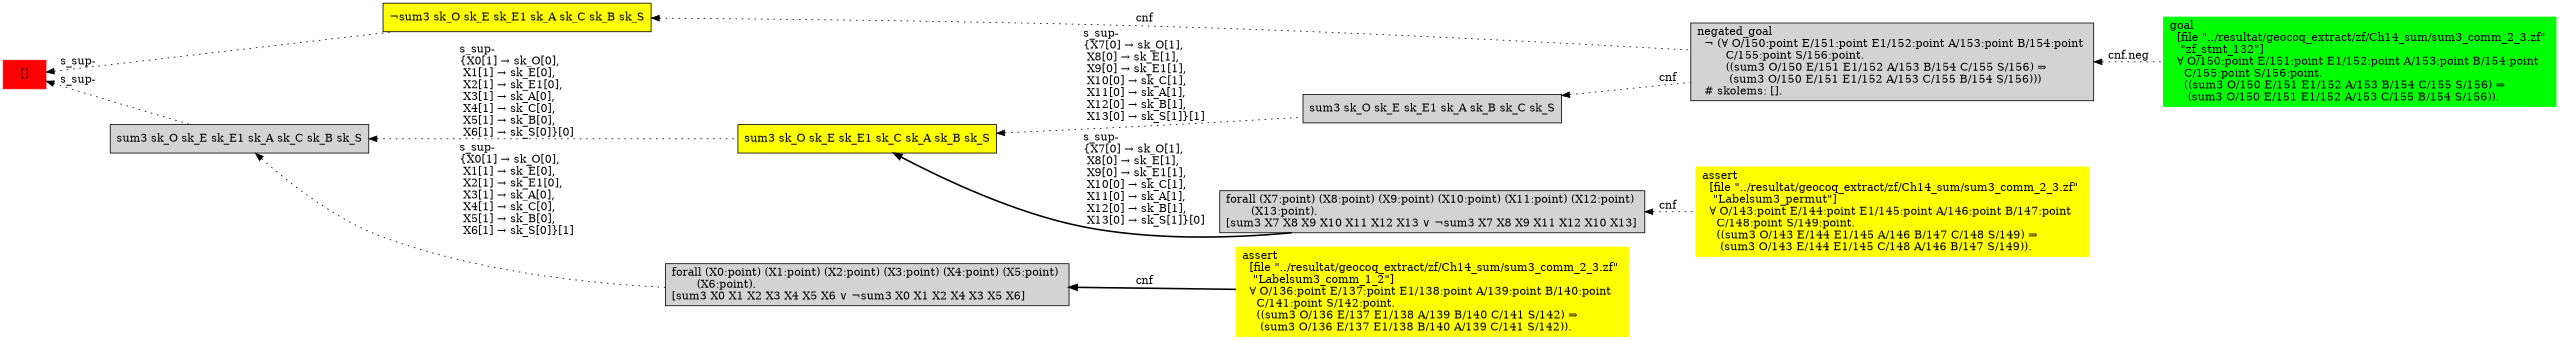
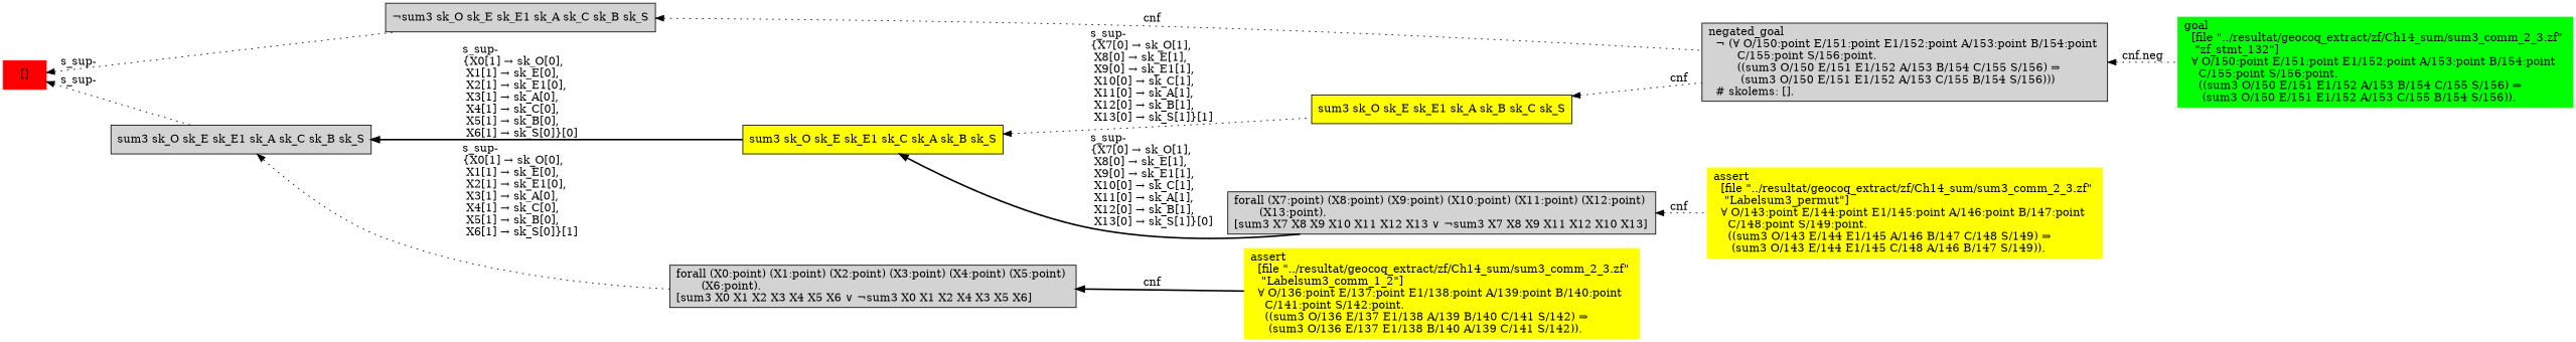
  digraph {
    rankdir=LR
    node [shape=box style=filled]
    edge [dir=back style=dotted]
    n1 [color=red label="[]"]
-   n2 [label="¬sum3 sk_O sk_E sk_E1 sk_A sk_C sk_B sk_S\l" fillcolor=yellow]
+   n2 [label="¬sum3 sk_O sk_E sk_E1 sk_A sk_C sk_B sk_S\l"]
    n3 [label="sum3 sk_O sk_E sk_E1 sk_A sk_C sk_B sk_S\l"]
    n4 [label="negated_goal\l  ¬ (∀ O/150:point E/151:point E1/152:point A/153:point B/154:point \l        C/155:point S/156:point.\l        ((sum3 O/150 E/151 E1/152 A/153 B/154 C/155 S/156) ⇒\l         (sum3 O/150 E/151 E1/152 A/153 C/155 B/154 S/156)))\l  # skolems: [].\l"]
    n5 [label="forall (X0:point) (X1:point) (X2:point) (X3:point) (X4:point) (X5:point) \l       (X6:point).\l[sum3 X0 X1 X2 X3 X4 X5 X6 ∨ ¬sum3 X0 X1 X2 X4 X3 X5 X6]\l"]
    n6 [fillcolor=yellow label="sum3 sk_O sk_E sk_E1 sk_C sk_A sk_B sk_S\l"]
    n7 [color=green label="goal\l  [file \"../resultat/geocoq_extract/zf/Ch14_sum/sum3_comm_2_3.zf\" \l   \"zf_stmt_132\"]\l  ∀ O/150:point E/151:point E1/152:point A/153:point B/154:point \l    C/155:point S/156:point.\l    ((sum3 O/150 E/151 E1/152 A/153 B/154 C/155 S/156) ⇒\l     (sum3 O/150 E/151 E1/152 A/153 C/155 B/154 S/156)).\l"]
    n8 [color=yellow label="assert\l  [file \"../resultat/geocoq_extract/zf/Ch14_sum/sum3_comm_2_3.zf\" \l   \"Labelsum3_comm_1_2\"]\l  ∀ O/136:point E/137:point E1/138:point A/139:point B/140:point \l    C/141:point S/142:point.\l    ((sum3 O/136 E/137 E1/138 A/139 B/140 C/141 S/142) ⇒\l     (sum3 O/136 E/137 E1/138 B/140 A/139 C/141 S/142)).\l"]
    n9 [label="forall (X7:point) (X8:point) (X9:point) (X10:point) (X11:point) (X12:point) \l       (X13:point).\l[sum3 X7 X8 X9 X10 X11 X12 X13 ∨ ¬sum3 X7 X8 X9 X11 X12 X10 X13]\l"]
-   n10 [label="sum3 sk_O sk_E sk_E1 sk_A sk_B sk_C sk_S\l"]
+   n10 [label="sum3 sk_O sk_E sk_E1 sk_A sk_B sk_C sk_S\l" fillcolor=yellow]
    n11 [color=yellow label="assert\l  [file \"../resultat/geocoq_extract/zf/Ch14_sum/sum3_comm_2_3.zf\" \l   \"Labelsum3_permut\"]\l  ∀ O/143:point E/144:point E1/145:point A/146:point B/147:point \l    C/148:point S/149:point.\l    ((sum3 O/143 E/144 E1/145 A/146 B/147 C/148 S/149) ⇒\l     (sum3 O/143 E/144 E1/145 C/148 A/146 B/147 S/149)).\l"]
    n1 -> n2 [label="s_sup-\l"]
    n1 -> n3 [label="s_sup-\l"]
    n2 -> n4 [label=cnf]
    n3 -> n5 [label="s_sup-\l\{X0[1] → sk_O[0], \l X1[1] → sk_E[0], \l X2[1] → sk_E1[0], \l X3[1] → sk_A[0], \l X4[1] → sk_C[0], \l X5[1] → sk_B[0], \l X6[1] → sk_S[0]\}[1]\l"]
-   n3 -> n6 [label="s_sup-\l\{X0[1] → sk_O[0], \l X1[1] → sk_E[0], \l X2[1] → sk_E1[0], \l X3[1] → sk_A[0], \l X4[1] → sk_C[0], \l X5[1] → sk_B[0], \l X6[1] → sk_S[0]\}[0]\l"]
+   n3 -> n6 [label="s_sup-\l\{X0[1] → sk_O[0], \l X1[1] → sk_E[0], \l X2[1] → sk_E1[0], \l X3[1] → sk_A[0], \l X4[1] → sk_C[0], \l X5[1] → sk_B[0], \l X6[1] → sk_S[0]\}[0]\l" style=bold]
    n4 -> n7 [label="cnf.neg"]
    n5 -> n8 [label=cnf style=bold]
    n6 -> n9 [label="s_sup-\l\{X7[0] → sk_O[1], \l X8[0] → sk_E[1], \l X9[0] → sk_E1[1], \l X10[0] → sk_C[1], \l X11[0] → sk_A[1], \l X12[0] → sk_B[1], \l X13[0] → sk_S[1]\}[0]\l" style=bold]
    n6 -> n10 [label="s_sup-\l\{X7[0] → sk_O[1], \l X8[0] → sk_E[1], \l X9[0] → sk_E1[1], \l X10[0] → sk_C[1], \l X11[0] → sk_A[1], \l X12[0] → sk_B[1], \l X13[0] → sk_S[1]\}[1]\l"]
    n9 -> n11 [label=cnf]
    n10 -> n4 [label=cnf]
  }
